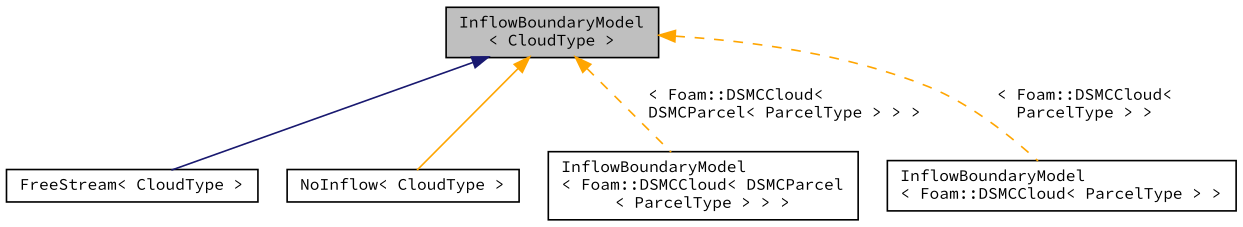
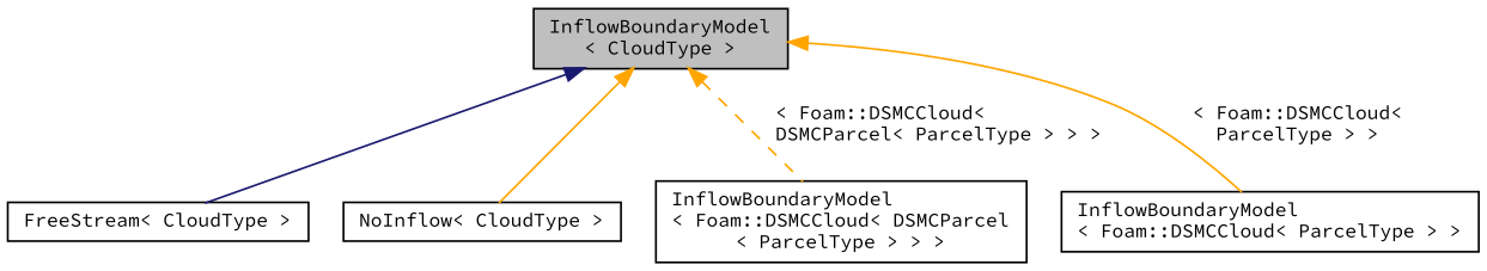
  digraph {
    fontname="Source Code Pro"
    rankdir=TB
    node [color=black fontname="Source Code Pro" fontsize=10 shape=record]
    edge [color=orange dir=back fontname="Source Code Pro" fontsize=10 labelfontname=Helvetica labelfontsize=10 style=solid]
    n1 [fillcolor=grey75 fontcolor=black height=0.2 label="InflowBoundaryModel\l\< CloudType \>" style=filled width=0.4]
    n2 [height=0.2 label="FreeStream\< CloudType \>" width=0.4]
    n3 [height=0.2 label="NoInflow\< CloudType \>" width=0.4]
    n4 [height=0.2 label="InflowBoundaryModel\l\< Foam::DSMCCloud\< DSMCParcel\l\< ParcelType \> \> \>" width=0.4]
    n5 [height=0.2 label="InflowBoundaryModel\l\< Foam::DSMCCloud\< ParcelType \> \>" width=0.4]
    n1 -> n2 [color=midnightblue]
    n1 -> n3
    n1 -> n4 [label=" \< Foam::DSMCCloud\<\l DSMCParcel\< ParcelType \> \> \>" style=dashed]
-   n1 -> n5 [label=" \< Foam::DSMCCloud\<\l ParcelType \> \>" style=dashed]
+   n1 -> n5 [label=" \< Foam::DSMCCloud\<\l ParcelType \> \>"]
  }
